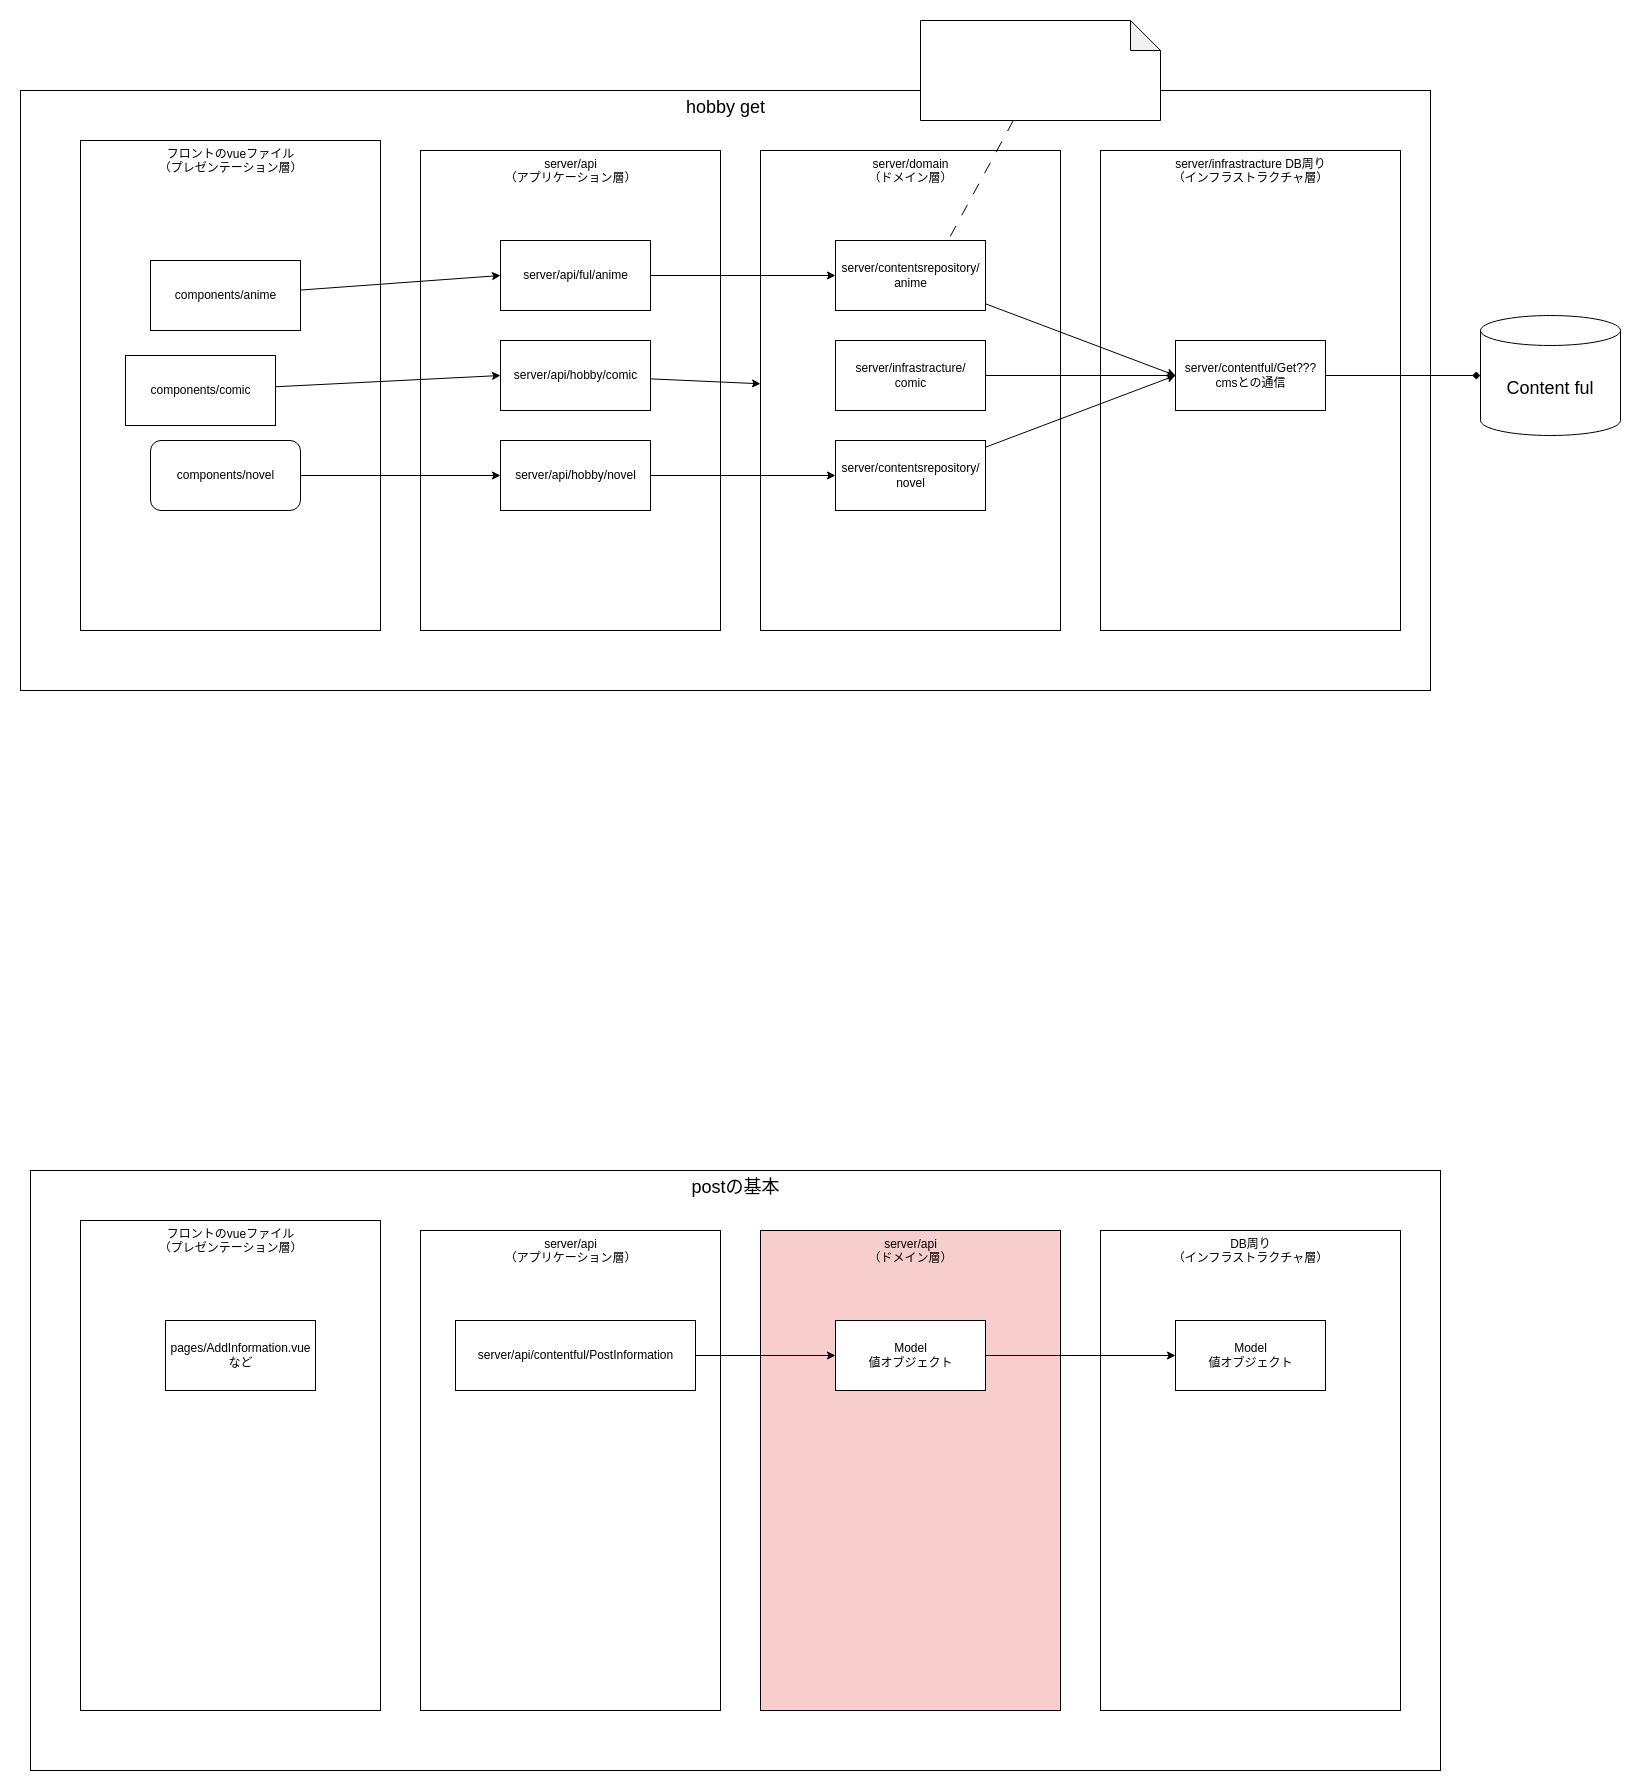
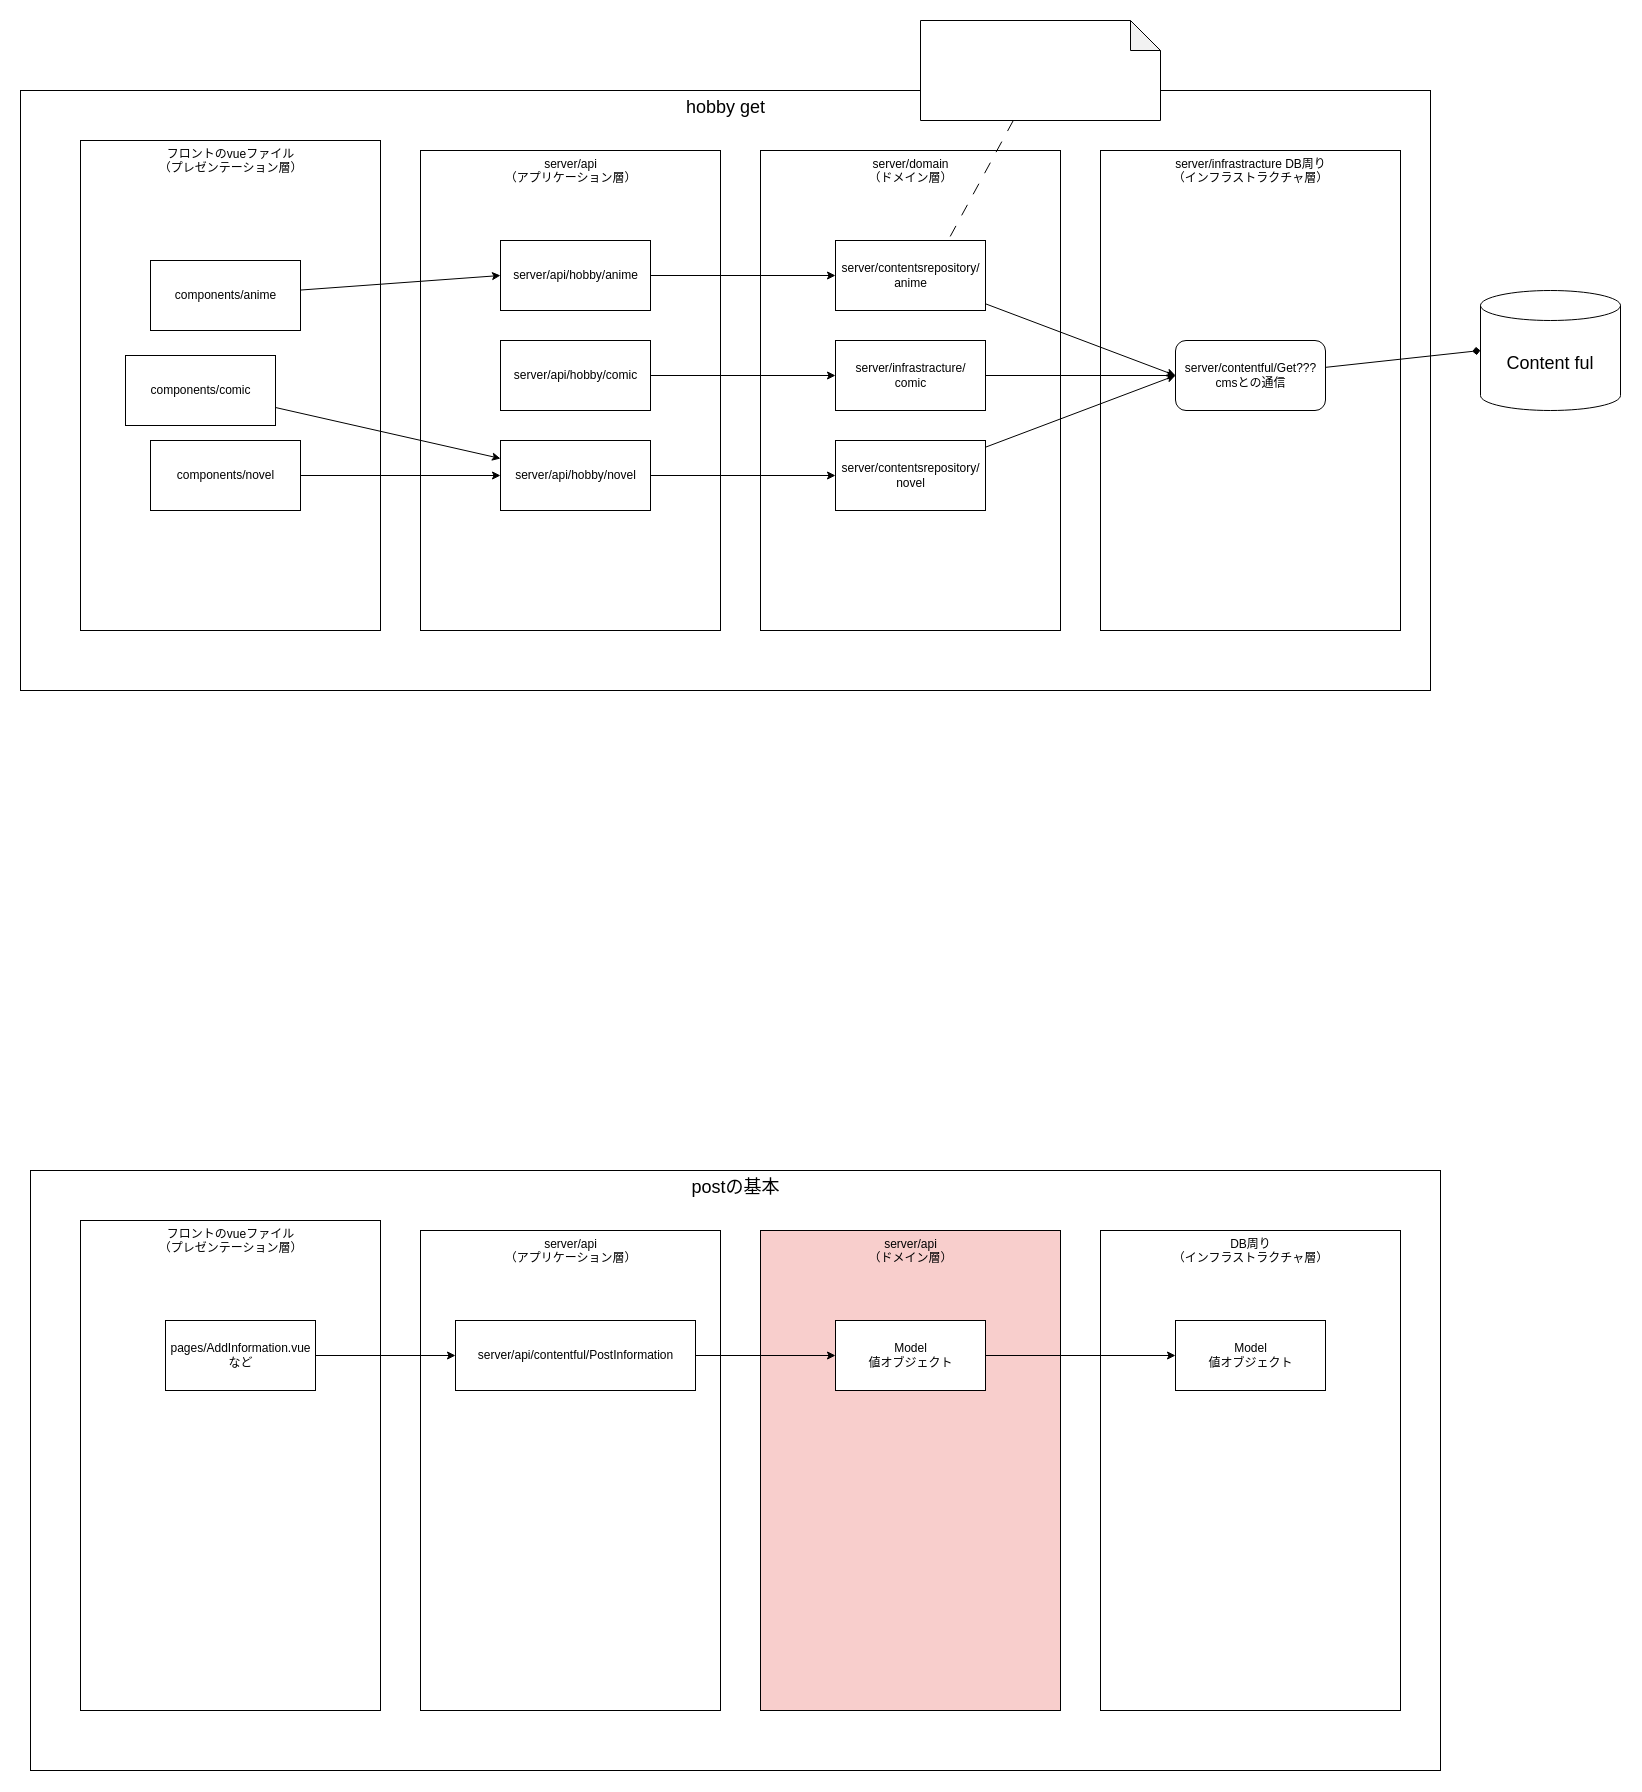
  <mxCell id="0" />
  <mxCell id="1" parent="0" />
  <mxCell id="2" value="&lt;span style=&quot;font-size: 18px;&quot;&gt;hobby get&lt;/span&gt;" style="html=1;verticalAlign=top;fillColor=default;" parent="1" vertex="1"><mxGeometry x="20" y="90" width="1410" height="600" as="geometry" /></mxCell>
  <mxCell id="3" value="&lt;font style=&quot;font-size: 18px;&quot;&gt;postの基本&lt;/font&gt;" style="html=1;verticalAlign=top;fillColor=default;" parent="1" vertex="1"><mxGeometry x="30" y="1170" width="1410" height="600" as="geometry" /></mxCell>
  <mxCell id="4" value="フロントのvueファイル&lt;br&gt;（プレゼンテーション層）" style="html=1;verticalAlign=top;" parent="1" vertex="1"><mxGeometry x="80" y="140" width="300" height="490" as="geometry" /></mxCell>
  <mxCell id="5" value="server/api&lt;br&gt;（アプリケーション層）" style="html=1;verticalAlign=top;" parent="1" vertex="1"><mxGeometry x="420" y="150" width="300" height="480" as="geometry" /></mxCell>
  <mxCell id="6" value="server/domain&lt;br&gt;（ドメイン層）" style="html=1;verticalAlign=top;" parent="1" vertex="1"><mxGeometry x="760" y="150" width="300" height="480" as="geometry" /></mxCell>
  <mxCell id="7" value="server/infrastracture DB周り&lt;br&gt;（インフラストラクチャ層）" style="html=1;verticalAlign=top;" parent="1" vertex="1"><mxGeometry x="1100" y="150" width="300" height="480" as="geometry" /></mxCell>
  <mxCell id="8" style="edgeStyle=none;html=1;entryX=0;entryY=0.5;entryDx=0;entryDy=0;" parent="1" source="9" target="11" edge="1"><mxGeometry relative="1" as="geometry" /></mxCell>
  <mxCell id="9" value="components/anime" style="html=1;" parent="1" vertex="1"><mxGeometry x="150" y="260" width="150" height="70" as="geometry" /></mxCell>
  <mxCell id="10" style="edgeStyle=none;html=1;entryX=0;entryY=0.5;entryDx=0;entryDy=0;fontSize=12;" parent="1" source="11" target="34" edge="1"><mxGeometry relative="1" as="geometry" /></mxCell>
- <mxCell id="11" value="server/api/ful/anime" style="html=1;" parent="1" vertex="1"><mxGeometry x="500" y="240" width="150" height="70" as="geometry" /></mxCell>
- <mxCell id="12" style="edgeStyle=none;html=1;fontSize=12;" parent="1" source="13" target="6" edge="1"><mxGeometry relative="1" as="geometry" /></mxCell>
+ <mxCell id="11" value="server/api/hobby/anime" style="html=1;" parent="1" vertex="1"><mxGeometry x="500" y="240" width="150" height="70" as="geometry" /></mxCell>
+ <mxCell id="12" style="edgeStyle=none;html=1;entryX=0;entryY=0.5;entryDx=0;entryDy=0;fontSize=12;" parent="1" source="13" target="39" edge="1"><mxGeometry relative="1" as="geometry" /></mxCell>
  <mxCell id="13" value="server/api/hobby/comic" style="html=1;" parent="1" vertex="1"><mxGeometry x="500" y="340" width="150" height="70" as="geometry" /></mxCell>
  <mxCell id="14" style="edgeStyle=none;html=1;entryX=0;entryY=0.5;entryDx=0;entryDy=0;fontSize=12;" parent="1" source="15" target="41" edge="1"><mxGeometry relative="1" as="geometry" /></mxCell>
  <mxCell id="15" value="server/api/hobby/novel" style="html=1;" parent="1" vertex="1"><mxGeometry x="500" y="440" width="150" height="70" as="geometry" /></mxCell>
- <mxCell id="16" style="edgeStyle=none;html=1;entryX=0;entryY=0.5;entryDx=0;entryDy=0;" parent="1" source="17" target="13" edge="1"><mxGeometry relative="1" as="geometry" /></mxCell>
+ <mxCell id="16" style="edgeStyle=none;html=1;" parent="1" source="17" target="15" edge="1"><mxGeometry relative="1" as="geometry" /></mxCell>
  <mxCell id="17" value="components/comic" style="html=1;" parent="1" vertex="1"><mxGeometry x="125" y="355" width="150" height="70" as="geometry" /></mxCell>
  <mxCell id="18" style="edgeStyle=none;html=1;entryX=0;entryY=0.5;entryDx=0;entryDy=0;" parent="1" source="19" target="15" edge="1"><mxGeometry relative="1" as="geometry" /></mxCell>
- <mxCell id="19" value="components/novel" style="html=1;rounded=1;" parent="1" vertex="1"><mxGeometry x="150" y="440" width="150" height="70" as="geometry" /></mxCell>
+ <mxCell id="19" value="components/novel" style="html=1;" parent="1" vertex="1"><mxGeometry x="150" y="440" width="150" height="70" as="geometry" /></mxCell>
  <mxCell id="20" value="フロントのvueファイル&lt;br&gt;（プレゼンテーション層）" style="html=1;verticalAlign=top;" parent="1" vertex="1"><mxGeometry x="80" y="1220" width="300" height="490" as="geometry" /></mxCell>
  <mxCell id="21" value="server/api&lt;br&gt;（アプリケーション層）" style="html=1;verticalAlign=top;" parent="1" vertex="1"><mxGeometry x="420" y="1230" width="300" height="480" as="geometry" /></mxCell>
  <mxCell id="22" value="server/api&lt;br&gt;（ドメイン層）" style="html=1;verticalAlign=top;fillColor=#f8cecc;" parent="1" vertex="1"><mxGeometry x="760" y="1230" width="300" height="480" as="geometry" /></mxCell>
  <mxCell id="23" value="DB周り&lt;br&gt;（インフラストラクチャ層）" style="html=1;verticalAlign=top;" parent="1" vertex="1"><mxGeometry x="1100" y="1230" width="300" height="480" as="geometry" /></mxCell>
+ <mxCell id="24" style="edgeStyle=none;html=1;entryX=0;entryY=0.5;entryDx=0;entryDy=0;" parent="1" source="25" target="27" edge="1"><mxGeometry relative="1" as="geometry" /></mxCell>
  <mxCell id="25" value="pages/AddInformation.vue&lt;br&gt;など" style="html=1;" parent="1" vertex="1"><mxGeometry x="165" y="1320" width="150" height="70" as="geometry" /></mxCell>
  <mxCell id="26" style="edgeStyle=none;html=1;entryX=0;entryY=0.5;entryDx=0;entryDy=0;" parent="1" source="27" target="31" edge="1"><mxGeometry relative="1" as="geometry" /></mxCell>
  <mxCell id="27" value="server/api/contentful/PostInformation" style="html=1;" parent="1" vertex="1"><mxGeometry x="455" y="1320" width="240" height="70" as="geometry" /></mxCell>
  <mxCell id="28" style="edgeStyle=none;html=1;entryX=0;entryY=0.5;entryDx=0;entryDy=0;" parent="1" edge="1"><mxGeometry relative="1" as="geometry"><mxPoint x="500" y="895" as="targetPoint" /></mxGeometry></mxCell>
  <mxCell id="29" style="edgeStyle=none;html=1;entryX=0;entryY=0.5;entryDx=0;entryDy=0;" parent="1" edge="1"><mxGeometry relative="1" as="geometry"><mxPoint x="300" y="995" as="sourcePoint" /></mxGeometry></mxCell>
  <mxCell id="30" style="edgeStyle=none;html=1;entryX=0;entryY=0.5;entryDx=0;entryDy=0;" parent="1" source="31" target="32" edge="1"><mxGeometry relative="1" as="geometry" /></mxCell>
  <mxCell id="31" value="Model&lt;br&gt;値オブジェクト" style="html=1;" parent="1" vertex="1"><mxGeometry x="835" y="1320" width="150" height="70" as="geometry" /></mxCell>
  <mxCell id="32" value="Model&lt;br&gt;値オブジェクト" style="html=1;" parent="1" vertex="1"><mxGeometry x="1175" y="1320" width="150" height="70" as="geometry" /></mxCell>
  <mxCell id="33" style="edgeStyle=none;html=1;entryX=0;entryY=0.5;entryDx=0;entryDy=0;fontSize=12;" parent="1" source="34" target="36" edge="1"><mxGeometry relative="1" as="geometry" /></mxCell>
  <mxCell id="34" value="server/contentsrepository/&lt;br&gt;anime" style="html=1;" parent="1" vertex="1"><mxGeometry x="835" y="240" width="150" height="70" as="geometry" /></mxCell>
  <mxCell id="35" style="edgeStyle=none;html=1;entryX=0;entryY=0.5;entryDx=0;entryDy=0;entryPerimeter=0;fontSize=18;endArrow=diamond;" parent="1" source="36" target="37" edge="1"><mxGeometry relative="1" as="geometry" /></mxCell>
- <mxCell id="36" value="server/contentful/Get???&lt;br&gt;cmsとの通信" style="html=1;" parent="1" vertex="1"><mxGeometry x="1175" y="340" width="150" height="70" as="geometry" /></mxCell>
- <mxCell id="37" value="Content ful" style="shape=cylinder3;whiteSpace=wrap;html=1;boundedLbl=1;backgroundOutline=1;size=15;fontSize=18;fillColor=default;" parent="1" vertex="1"><mxGeometry x="1480" y="315" width="140" height="120" as="geometry" /></mxCell>
+ <mxCell id="36" value="server/contentful/Get???&lt;br&gt;cmsとの通信" style="html=1;rounded=1;" parent="1" vertex="1"><mxGeometry x="1175" y="340" width="150" height="70" as="geometry" /></mxCell>
+ <mxCell id="37" value="Content ful" style="shape=cylinder3;whiteSpace=wrap;html=1;boundedLbl=1;backgroundOutline=1;size=15;fontSize=18;fillColor=default;" parent="1" vertex="1"><mxGeometry x="1480" y="290" width="140" height="120" as="geometry" /></mxCell>
  <mxCell id="38" style="edgeStyle=none;html=1;entryX=0;entryY=0.5;entryDx=0;entryDy=0;fontSize=12;" parent="1" source="39" target="36" edge="1"><mxGeometry relative="1" as="geometry" /></mxCell>
  <mxCell id="39" value="server/infrastracture/&lt;br&gt;comic" style="html=1;" parent="1" vertex="1"><mxGeometry x="835" y="340" width="150" height="70" as="geometry" /></mxCell>
  <mxCell id="40" style="edgeStyle=none;html=1;entryX=0;entryY=0.5;entryDx=0;entryDy=0;fontSize=12;" parent="1" source="41" target="36" edge="1"><mxGeometry relative="1" as="geometry" /></mxCell>
  <mxCell id="41" value="server/contentsrepository/&lt;br&gt;novel" style="html=1;" parent="1" vertex="1"><mxGeometry x="835" y="440" width="150" height="70" as="geometry" /></mxCell>
  <mxCell id="42" style="edgeStyle=none;html=1;entryX=0.75;entryY=0;entryDx=0;entryDy=0;fontSize=18;dashed=1;dashPattern=12 12;endArrow=none;endFill=0;" parent="1" source="43" target="34" edge="1"><mxGeometry relative="1" as="geometry" /></mxCell>
  <mxCell id="43" value="" style="shape=note;whiteSpace=wrap;html=1;backgroundOutline=1;darkOpacity=0.05;fontSize=18;fillColor=default;" parent="1" vertex="1"><mxGeometry x="920" y="20" width="240" height="100" as="geometry" /></mxCell>
